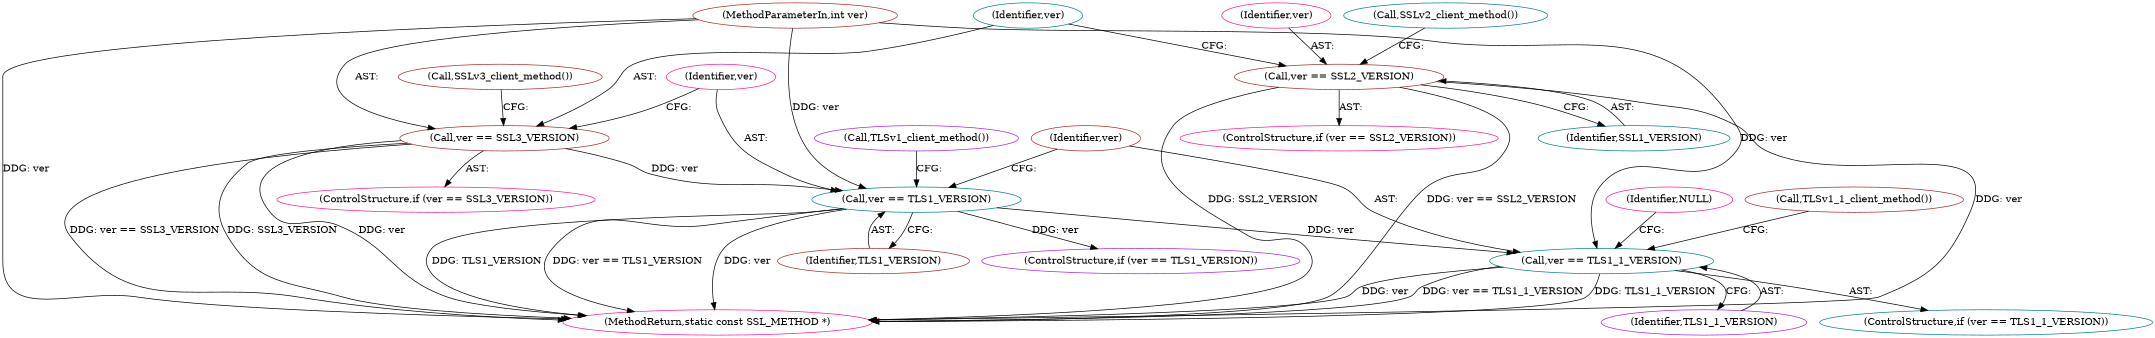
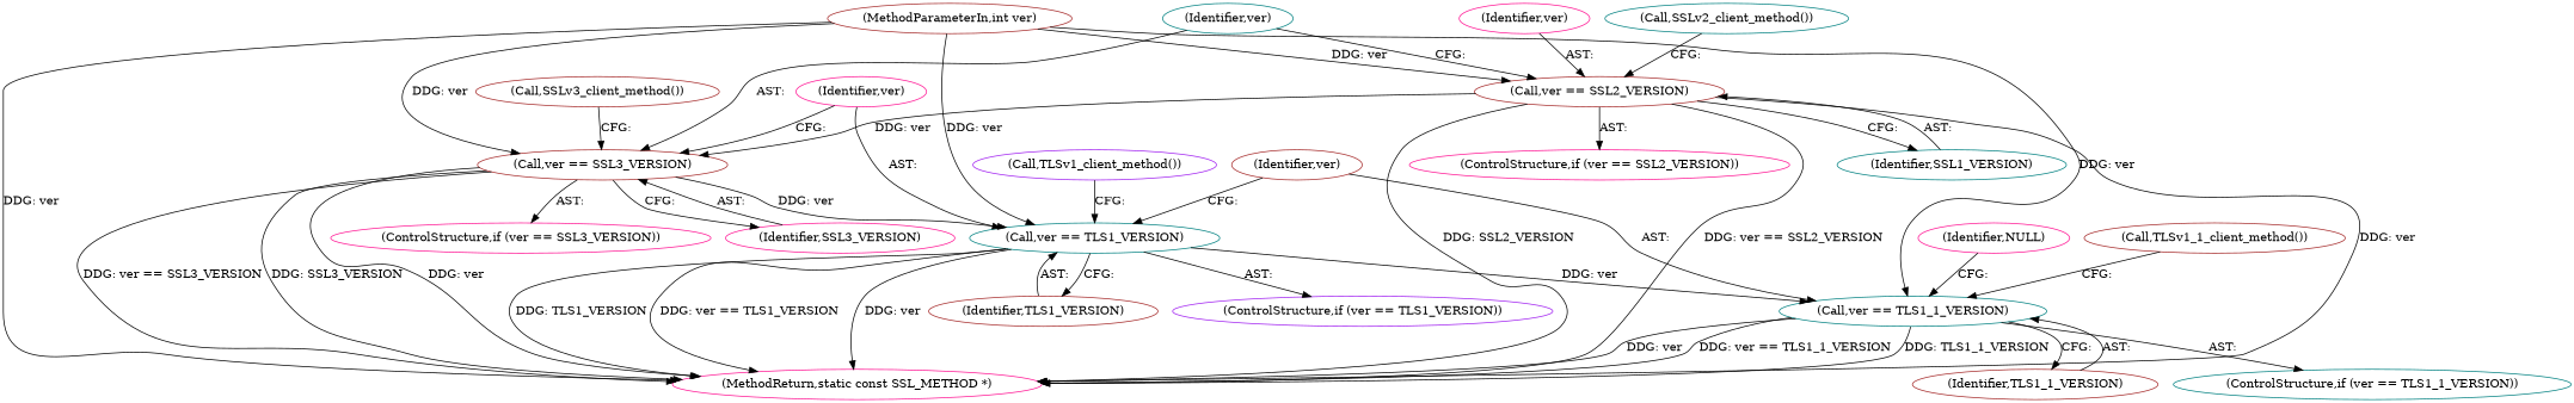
  digraph {
    node [color=brown]
    n1 [color=teal label="(Call,ver == TLS1_VERSION)"]
    n2 [color=teal label="(Call,ver == TLS1_1_VERSION)"]
    n3 [color=purple label="(ControlStructure,if (ver == TLS1_VERSION))"]
    n4 [color=deeppink label="(MethodReturn,static const SSL_METHOD *)"]
    n5 [label="(Identifier,TLS1_VERSION)"]
-   n6 [color=purple label="(Identifier,TLS1_1_VERSION)"]
+   n6 [label="(Identifier,TLS1_1_VERSION)"]
    n7 [color=teal label="(ControlStructure,if (ver == TLS1_1_VERSION))"]
    n8 [label="(Call,ver == SSL3_VERSION)"]
    n9 [color=deeppink label="(ControlStructure,if (ver == SSL3_VERSION))"]
+   n10 [color=deeppink label="(Identifier,SSL3_VERSION)"]
    n11 [label="(Call,ver == SSL2_VERSION)"]
    n12 [color=deeppink label="(ControlStructure,if (ver == SSL2_VERSION))"]
    n13 [color=teal label="(Identifier,SSL1_VERSION)"]
    n14 [label="(MethodParameterIn,int ver)"]
    n15 [color=deeppink label="(Identifier,ver)"]
    n16 [label="(Identifier,ver)"]
    n17 [color=teal label="(Identifier,ver)"]
    n18 [color=teal label="(Call,SSLv2_client_method())"]
    n19 [color=purple label="(Call,TLSv1_client_method())"]
    n20 [color=deeppink label="(Identifier,NULL)"]
    n21 [color=deeppink label="(Identifier,ver)"]
    n22 [label="(Call,SSLv3_client_method())"]
    n23 [label="(Call,TLSv1_1_client_method())"]
    n1 -> n2 [label="DDG: ver"]
-   n1 -> n3 [label="DDG: ver"]
+   n1 -> n3 [label="AST: "]
    n1 -> n4 [label="DDG: ver == TLS1_VERSION"]
    n1 -> n4 [label="DDG: ver"]
    n1 -> n4 [label="DDG: TLS1_VERSION"]
    n1 -> n5 [label="CFG: "]
    n2 -> n4 [label="DDG: TLS1_1_VERSION"]
    n2 -> n4 [label="DDG: ver"]
    n2 -> n4 [label="DDG: ver == TLS1_1_VERSION"]
    n2 -> n6 [label="CFG: "]
    n2 -> n7 [label="AST: "]
    n5 -> n1 [label="AST: "]
    n6 -> n2 [label="AST: "]
    n8 -> n1 [label="DDG: ver"]
    n8 -> n4 [label="DDG: SSL3_VERSION"]
    n8 -> n4 [label="DDG: ver"]
    n8 -> n4 [label="DDG: ver == SSL3_VERSION"]
    n8 -> n9 [label="AST: "]
+   n8 -> n10 [label="CFG: "]
+   n10 -> n8 [label="AST: "]
    n11 -> n4 [label="DDG: ver == SSL2_VERSION"]
    n11 -> n4 [label="DDG: ver"]
    n11 -> n4 [label="DDG: SSL2_VERSION"]
+   n11 -> n8 [label="DDG: ver"]
    n11 -> n12 [label="AST: "]
    n11 -> n13 [label="CFG: "]
    n13 -> n11 [label="AST: "]
    n14 -> n1 [label="DDG: ver"]
    n14 -> n2 [label="DDG: ver"]
    n14 -> n4 [label="DDG: ver"]
-   n14 -> n8 [label="AST: "]
+   n14 -> n8 [label="DDG: ver"]
+   n14 -> n11 [label="DDG: ver"]
    n15 -> n11 [label="AST: "]
    n16 -> n1 [label="CFG: "]
    n16 -> n2 [label="AST: "]
    n17 -> n8 [label="AST: "]
    n17 -> n11 [label="CFG: "]
    n18 -> n11 [label="CFG: "]
    n19 -> n1 [label="CFG: "]
    n20 -> n2 [label="CFG: "]
    n21 -> n1 [label="AST: "]
    n21 -> n8 [label="CFG: "]
    n22 -> n8 [label="CFG: "]
    n23 -> n2 [label="CFG: "]
  }
